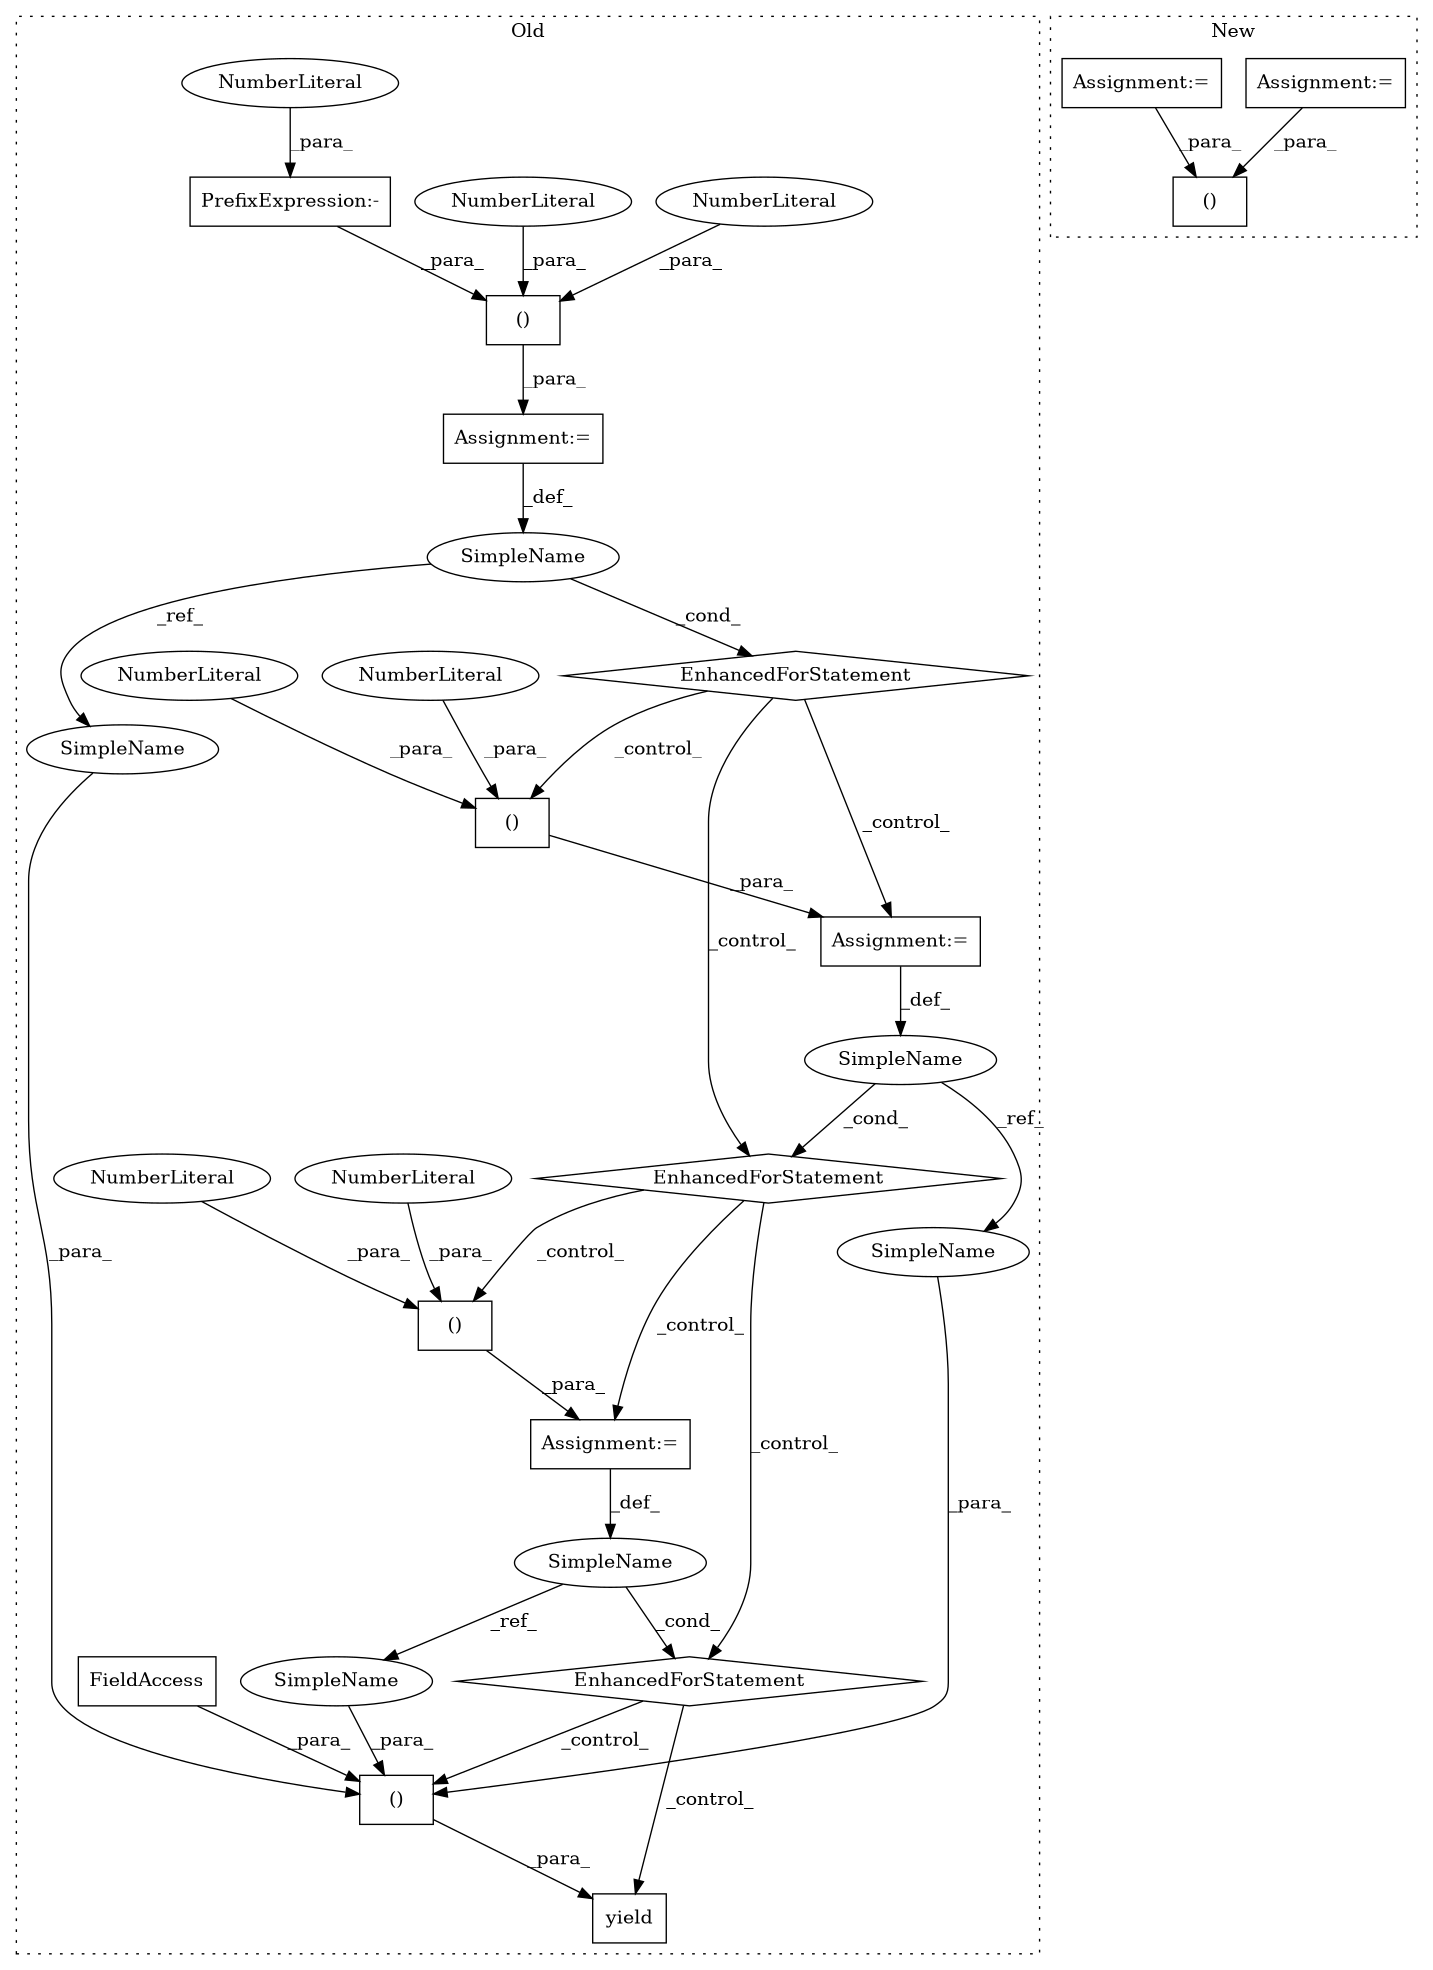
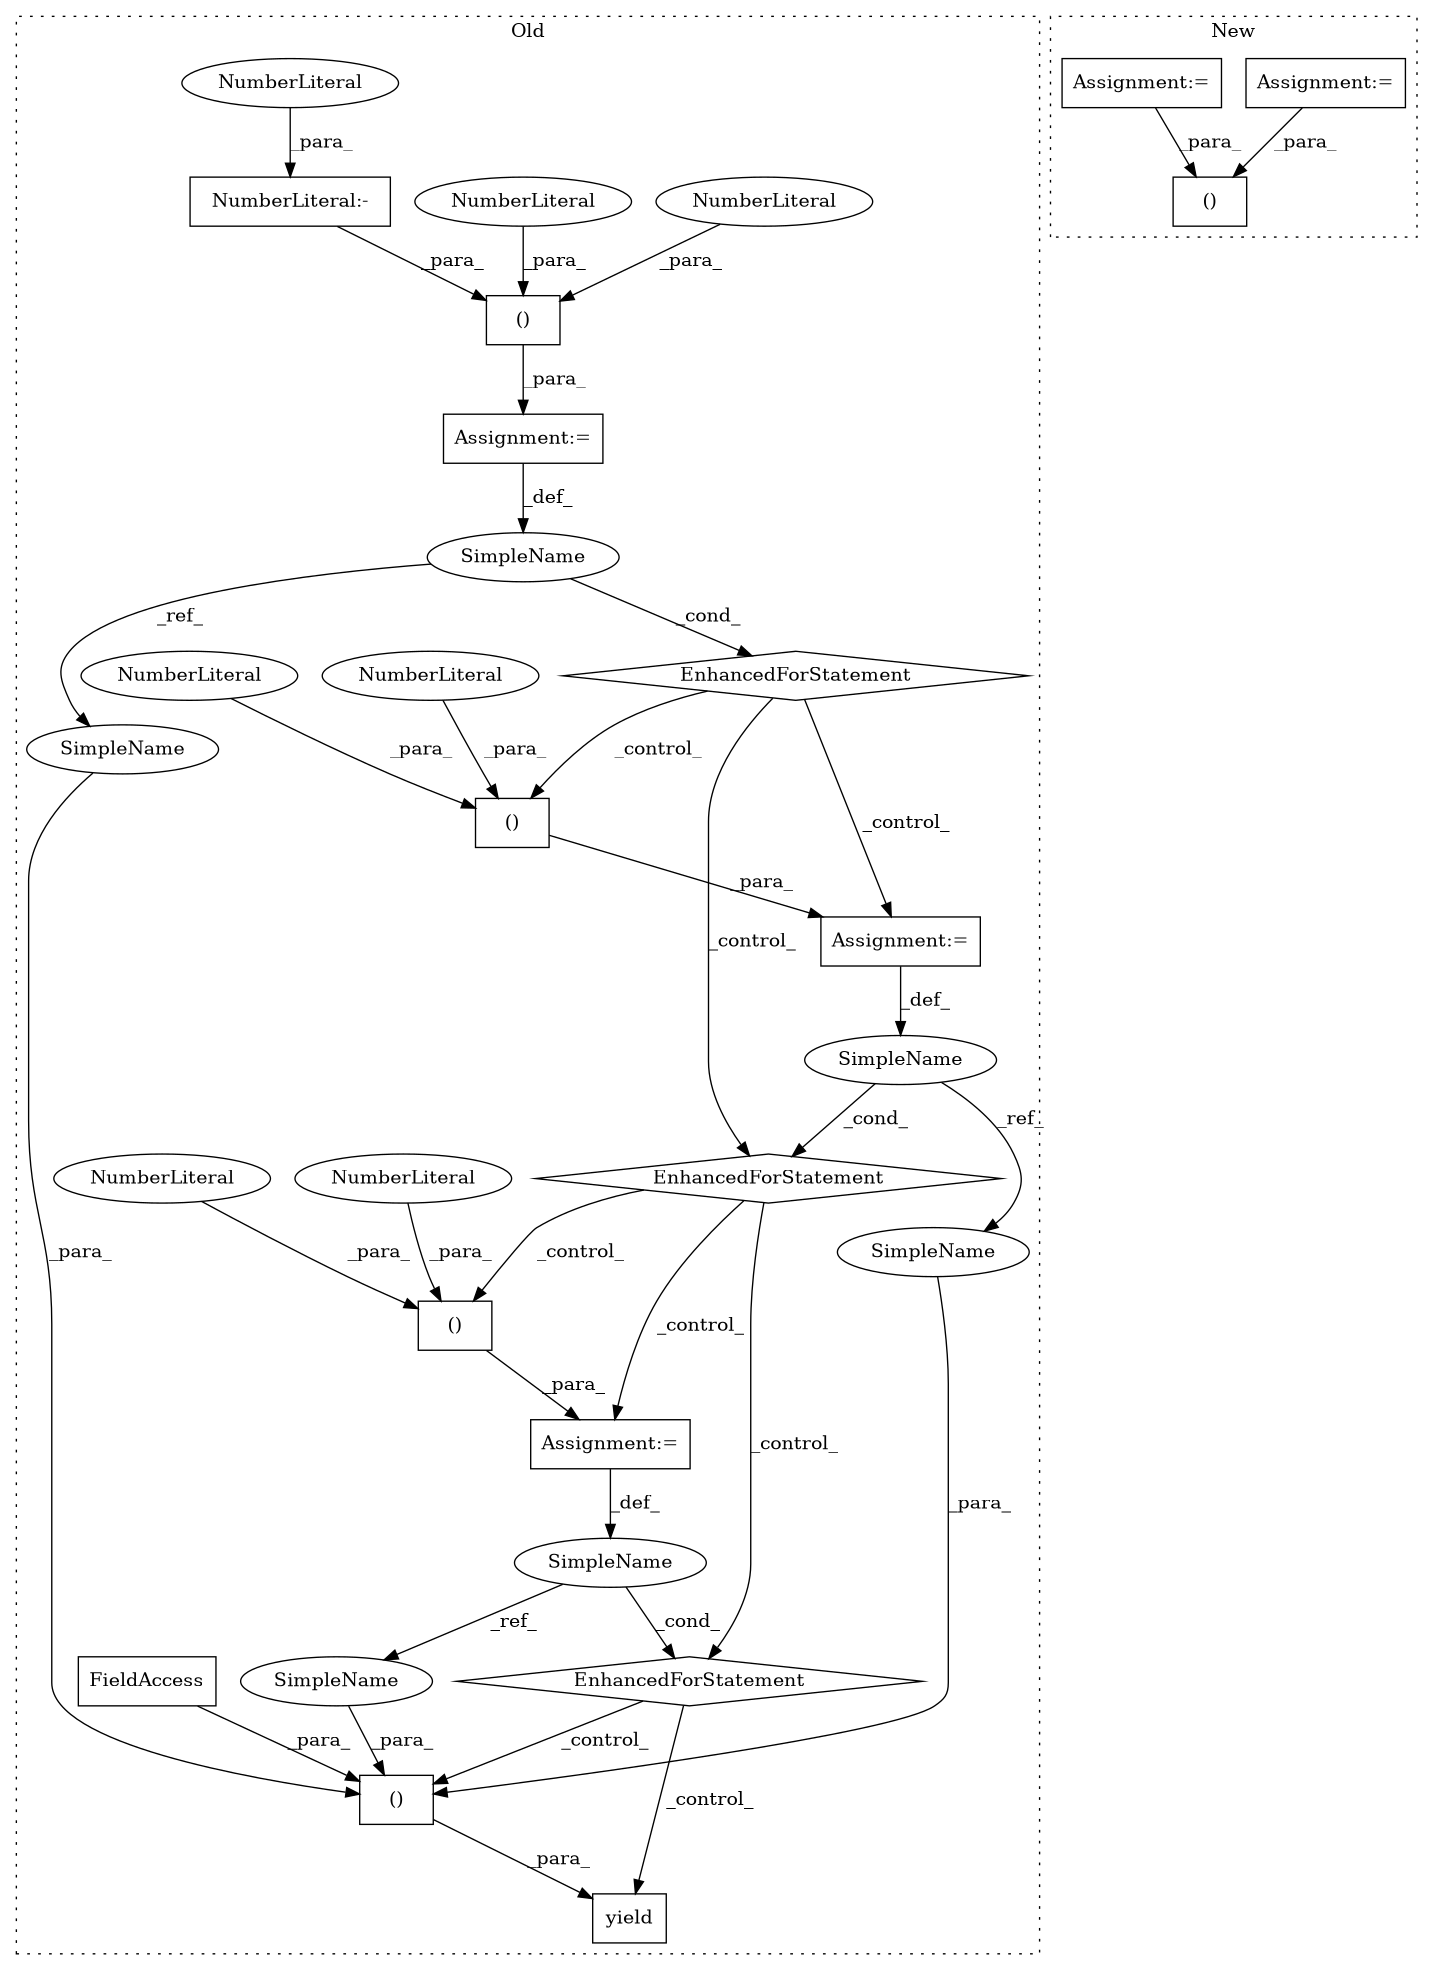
  digraph {
    fontname="DejaVu Serif"
    node [a=34 l=1 s=3201 shape=box fontname="DejaVu Serif"]
    edge [fontname="DejaVu Serif"]
    n1 [a=112 l=20 label=yield s=3181]
    n2 [a=106 l=97 label="()"]
    n3 [a=22 l=20 label=FieldAccess]
    n4 [a=70 l="61,3" label=EnhancedForStatement s="2936,3045" shape=diamond]
    n5 [a=42 l=2 label=SimpleName s=3001 shape=ellipse]
    n6 [a=7 l="61,3" label="Assignment:=" s="2936,3045"]
    n7 [a=70 l="65,3" label=EnhancedForStatement s="3060,3164" shape=diamond]
    n8 [a=42 l=6 label=SimpleName s=3129 shape=ellipse]
    n9 [a=7 l="65,3" label="Assignment:=" s="3060,3164"]
    n10 [a=106 l=30 label="()" s=3015]
    n11 [label=NumberLiteral s=3030 shape=ellipse]
    n12 [a=106 l=15 label="()" s=3149]
    n13 [label=NumberLiteral s=3149 shape=ellipse]
    n14 [a=106 l=30 label="()" s=2893]
    n15 [label=NumberLiteral s=2908 shape=ellipse]
    n16 [label=NumberLiteral s=2922 shape=ellipse]
    n17 [label=NumberLiteral s=3163 shape=ellipse]
    n18 [a=70 l="57,3" label=EnhancedForStatement s="2820,2923" shape=diamond]
    n19 [a=7 l="57,3" label="Assignment:=" s="2820,2923"]
    n20 [label=NumberLiteral s=3044 shape=ellipse]
    n21 [a=42 l=2 label=SimpleName s=2881 shape=ellipse]
-   n22 [a=38 label="PrefixExpression:-" s=2893]
+   n22 [a=38 label="NumberLiteral:-" s=2893]
    n23 [label=NumberLiteral s=2894 shape=ellipse]
    n24 [a=42 l=2 label=SimpleName s=3248 shape=ellipse]
    n25 [a=42 l=6 label=SimpleName s=3278 shape=ellipse]
    n26 [a=42 l=2 label=SimpleName s=3263 shape=ellipse]
    n27 [a=106 l=15 label="()" s=1561]
    n28 [a=7 label="Assignment:=" s=1475]
    n29 [a=7 label="Assignment:=" s=1429]
    subgraph cluster_1 {
      label=Old
      style=dotted
      n1
      n2
      n3
      n4
      n5
      n6
      n7
      n8
      n9
      n10
      n11
      n12
      n13
      n14
      n15
      n16
      n17
      n18
      n19
      n20
      n21
      n22
      n23
      n24
      n25
      n26
    }
    subgraph cluster_2 {
      label=New
      style=dotted
      n27
      n28
      n29
    }
    n2 -> n1 [label=_para_]
    n3 -> n2 [label=_para_]
    n4 -> n7 [label=_control_]
    n4 -> n9 [label=_control_]
    n4 -> n12 [label=_control_]
    n5 -> n4 [label=_cond_]
    n5 -> n26 [label=_ref_]
    n6 -> n5 [label=_def_]
    n7 -> n1 [label=_control_]
    n7 -> n2 [label=_control_]
    n8 -> n7 [label=_cond_]
    n8 -> n25 [label=_ref_]
    n9 -> n8 [label=_def_]
    n10 -> n6 [label=_para_]
    n11 -> n10 [label=_para_]
    n12 -> n9 [label=_para_]
    n13 -> n12 [label=_para_]
    n14 -> n19 [label=_para_]
    n15 -> n14 [label=_para_]
    n16 -> n14 [label=_para_]
    n17 -> n12 [label=_para_]
    n18 -> n4 [label=_control_]
    n18 -> n6 [label=_control_]
    n18 -> n10 [label=_control_]
    n19 -> n21 [label=_def_]
    n20 -> n10 [label=_para_]
    n21 -> n18 [label=_cond_]
    n21 -> n24 [label=_ref_]
    n22 -> n14 [label=_para_]
    n23 -> n22 [label=_para_]
    n24 -> n2 [label=_para_]
    n25 -> n2 [label=_para_]
    n26 -> n2 [label=_para_]
    n28 -> n27 [label=_para_]
    n29 -> n27 [label=_para_]
  }
